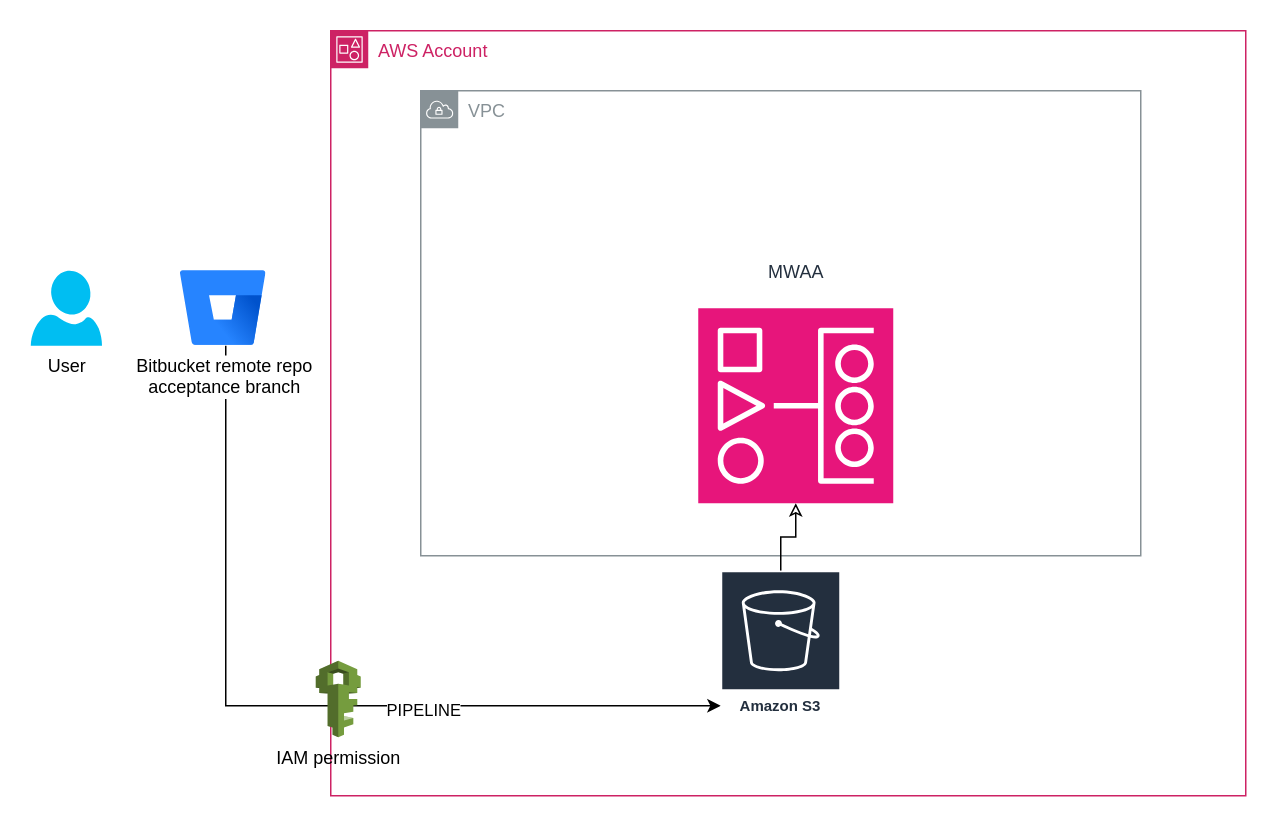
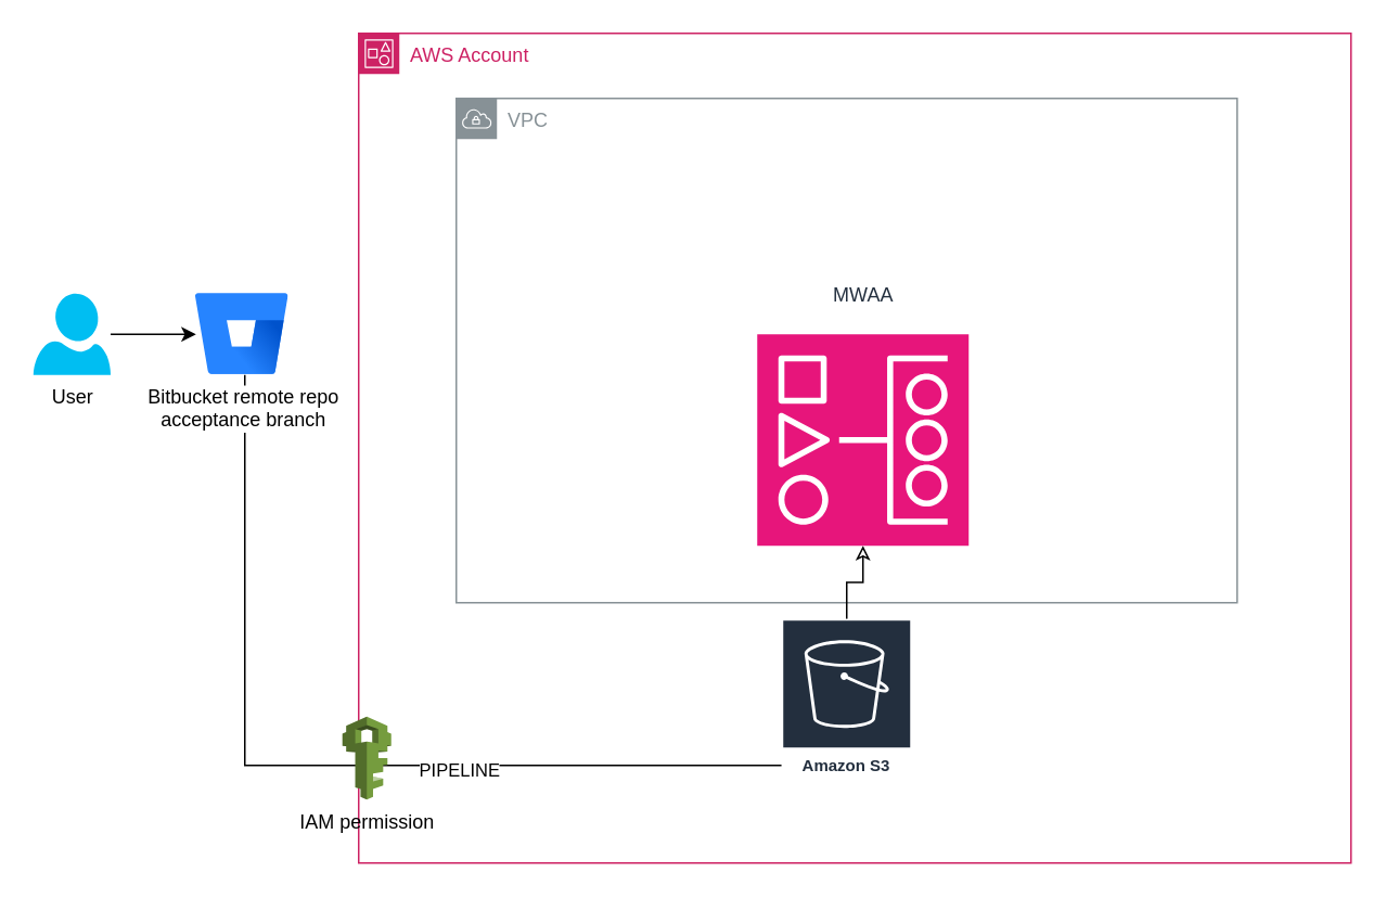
  <mxCell id="0" />
  <mxCell id="1" parent="0" />
  <mxCell id="2" value="VPC" style="sketch=0;outlineConnect=0;gradientColor=none;html=1;whiteSpace=wrap;fontSize=12;fontStyle=0;shape=mxgraph.aws4.group;grIcon=mxgraph.aws4.group_vpc;strokeColor=#879196;fillColor=none;verticalAlign=top;align=left;spacingLeft=30;fontColor=#879196;dashed=0;" parent="1" vertex="1"><mxGeometry x="280" y="60" width="480" height="310" as="geometry" /></mxCell>
  <mxCell id="3" value="" style="edgeStyle=orthogonalEdgeStyle;rounded=0;orthogonalLoop=1;jettySize=auto;html=1;startArrow=classic;startFill=0;endArrow=none;endFill=0;" parent="1" source="4" target="11" edge="1"><mxGeometry relative="1" as="geometry" /></mxCell>
  <mxCell id="4" value="&lt;div&gt;MWAA&lt;/div&gt;&lt;div&gt;&lt;br&gt;&lt;/div&gt;" style="sketch=0;points=[[0,0,0],[0.25,0,0],[0.5,0,0],[0.75,0,0],[1,0,0],[0,1,0],[0.25,1,0],[0.5,1,0],[0.75,1,0],[1,1,0],[0,0.25,0],[0,0.5,0],[0,0.75,0],[1,0.25,0],[1,0.5,0],[1,0.75,0]];outlineConnect=0;fontColor=#232F3E;fillColor=#E7157B;strokeColor=#ffffff;dashed=0;verticalLabelPosition=top;verticalAlign=bottom;align=center;html=1;fontSize=12;fontStyle=0;aspect=fixed;shape=mxgraph.aws4.resourceIcon;resIcon=mxgraph.aws4.managed_workflows_for_apache_airflow;labelPosition=center;" parent="1" vertex="1"><mxGeometry x="465" y="205" width="130" height="130" as="geometry" /></mxCell>
+ <mxCell id="5" style="edgeStyle=orthogonalEdgeStyle;rounded=0;orthogonalLoop=1;jettySize=auto;html=1;entryX=0;entryY=0.5;entryDx=0;entryDy=0;" parent="1" source="6" target="9" edge="1"><mxGeometry relative="1" as="geometry" /></mxCell>
  <mxCell id="6" value="User&lt;div&gt;&lt;br&gt;&lt;/div&gt;" style="verticalLabelPosition=bottom;html=1;verticalAlign=top;align=center;strokeColor=none;fillColor=#00BEF2;shape=mxgraph.azure.user;" parent="1" vertex="1"><mxGeometry x="20" y="180" width="47.5" height="50" as="geometry" /></mxCell>
- <mxCell id="7" style="edgeStyle=orthogonalEdgeStyle;rounded=0;orthogonalLoop=1;jettySize=auto;html=1;" parent="1" source="9" target="11" edge="1"><mxGeometry relative="1" as="geometry"><Array as="points"><mxPoint x="150" y="470" /></Array></mxGeometry></mxCell>
+ <mxCell id="7" style="edgeStyle=orthogonalEdgeStyle;rounded=0;orthogonalLoop=1;jettySize=auto;html=1;endArrow=none;" parent="1" source="9" target="11" edge="1"><mxGeometry relative="1" as="geometry"><Array as="points"><mxPoint x="150" y="470" /></Array></mxGeometry></mxCell>
  <mxCell id="8" value="PIPELINE" style="edgeLabel;html=1;align=center;verticalAlign=middle;resizable=0;points=[];" parent="7" vertex="1" connectable="0"><mxGeometry x="0.3" y="-2" relative="1" as="geometry"><mxPoint as="offset" /></mxGeometry></mxCell>
  <mxCell id="9" value="Bitbucket remote repo&lt;div&gt;acceptance branch&lt;/div&gt;" style="image;html=1;image=img/lib/atlassian/Bitbucket_Logo.svg;" parent="1" vertex="1"><mxGeometry x="120" y="180" width="57" height="50" as="geometry" /></mxCell>
  <mxCell id="10" value="AWS Account" style="points=[[0,0],[0.25,0],[0.5,0],[0.75,0],[1,0],[1,0.25],[1,0.5],[1,0.75],[1,1],[0.75,1],[0.5,1],[0.25,1],[0,1],[0,0.75],[0,0.5],[0,0.25]];outlineConnect=0;gradientColor=none;html=1;whiteSpace=wrap;fontSize=12;fontStyle=0;container=1;pointerEvents=0;collapsible=0;recursiveResize=0;shape=mxgraph.aws4.group;grIcon=mxgraph.aws4.group_account;strokeColor=#CD2264;fillColor=none;verticalAlign=top;align=left;spacingLeft=30;fontColor=#CD2264;dashed=0;" parent="1" vertex="1"><mxGeometry x="220" y="20" width="610" height="510" as="geometry" /></mxCell>
  <mxCell id="11" value="Amazon S3" style="sketch=0;outlineConnect=0;fontColor=#232F3E;gradientColor=none;strokeColor=#ffffff;fillColor=#232F3E;dashed=0;verticalLabelPosition=middle;verticalAlign=bottom;align=center;html=1;whiteSpace=wrap;fontSize=10;fontStyle=1;spacing=3;shape=mxgraph.aws4.productIcon;prIcon=mxgraph.aws4.s3;" parent="10" vertex="1"><mxGeometry x="260" y="360" width="80" height="100" as="geometry" /></mxCell>
  <mxCell id="12" value="IAM permission&lt;div&gt;&lt;br&gt;&lt;/div&gt;" style="outlineConnect=0;dashed=0;verticalLabelPosition=bottom;verticalAlign=top;align=center;html=1;shape=mxgraph.aws3.iam;fillColor=#759C3E;gradientColor=none;" parent="1" vertex="1"><mxGeometry x="210" y="440" width="30" height="51" as="geometry" /></mxCell>
